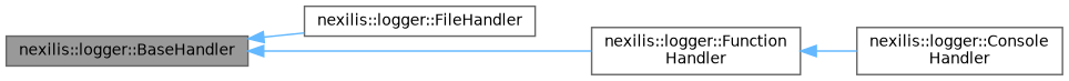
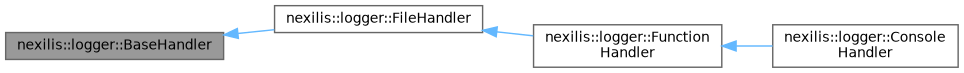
  digraph {
    rankdir=LR
    node [color=gray40 fillcolor=white fontname=Helvetica fontsize=10 shape=box style=filled]
    edge [color=steelblue1 dir=back fontname=Helvetica fontsize=10 labelfontname=Helvetica labelfontsize=10 style=solid]
    n1 [fillcolor=grey60 fontcolor=black height=0.2 label="nexilis::logger::BaseHandler" width=0.4]
    n2 [height=0.2 label="nexilis::logger::FileHandler" width=0.4]
    n3 [height=0.2 label="nexilis::logger::Function\lHandler" width=0.4]
    n4 [height=0.2 label="nexilis::logger::Console\lHandler" width=0.4]
    n1 -> n2
-   n1 -> n3
+   n2 -> n3
    n3 -> n4
  }
